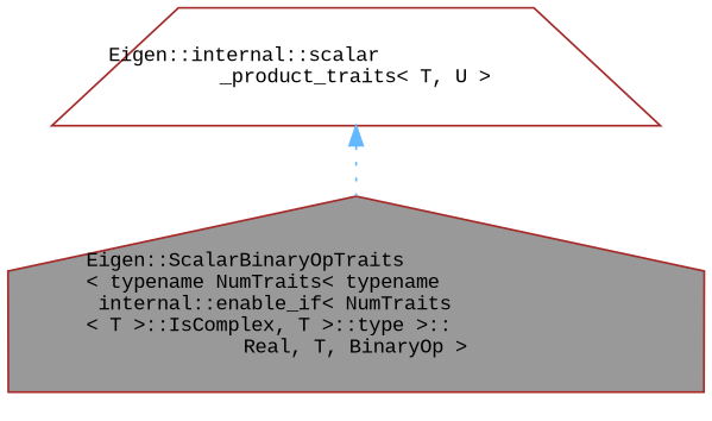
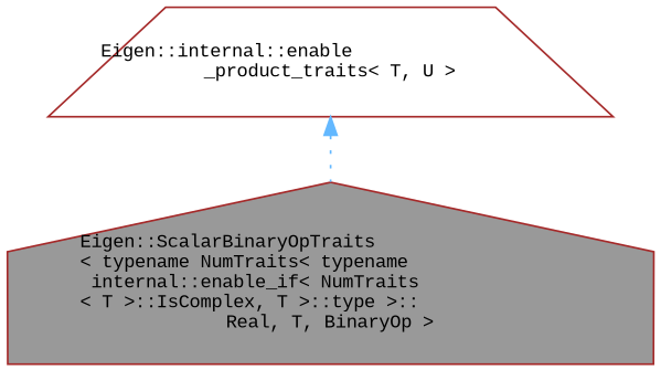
  digraph {
    fontname="Liberation Mono"
    node [color=brown fontname="Liberation Mono" fontsize=10 style=filled]
    n1 [fillcolor=grey60 fontcolor=black height=0.2 label="Eigen::ScalarBinaryOpTraits\l\< typename NumTraits\< typename\l internal::enable_if\< NumTraits\l\< T \>::IsComplex, T \>::type \>::\lReal, T, BinaryOp \>" shape=house width=0.4]
-   n2 [fillcolor=white height=0.2 label="Eigen::internal::scalar\l_product_traits\< T, U \>" shape=trapezium width=0.4]
+   n2 [fillcolor=white height=0.2 label="Eigen::internal::enable\l_product_traits\< T, U \>" shape=trapezium width=0.4]
    n2 -> n1 [color=steelblue1 dir=back fontname="Liberation Mono" fontsize=10 labelfontname=Helvetica labelfontsize=10 style=dotted]
  }
